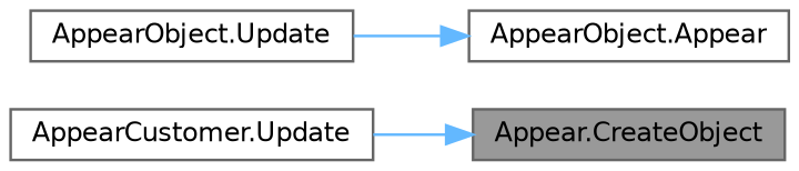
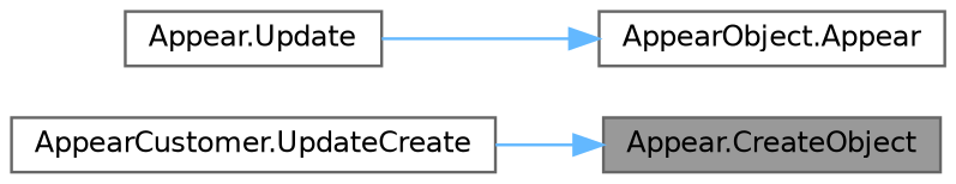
  digraph {
    rankdir=RL
    node [color=grey40 fillcolor=white fontname=Helvetica fontsize=10 shape=box style=filled]
    edge [color=steelblue1 dir=back fontname=Helvetica fontsize=10 labelfontname=Helvetica labelfontsize=10 style=solid]
    n1 [color=gray40 fillcolor=grey60 fontcolor=black height=0.2 label="Appear.CreateObject" width=0.4]
-   n2 [height=0.2 label="AppearCustomer.Update" width=0.4]
+   n2 [height=0.2 label="AppearCustomer.UpdateCreate" width=0.4]
    n3 [height=0.2 label="AppearObject.Appear" width=0.4]
-   n4 [height=0.2 label="AppearObject.Update" width=0.4]
+   n4 [height=0.2 label="Appear.Update" width=0.4]
    n1 -> n2
    n3 -> n4
  }
